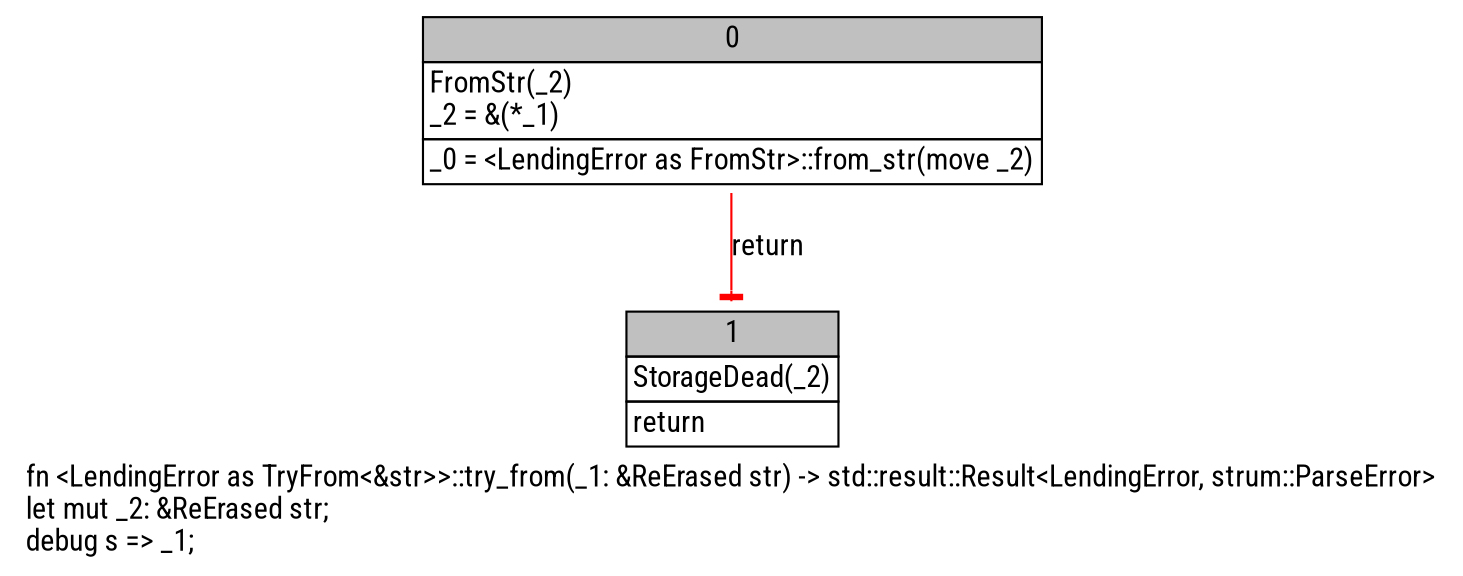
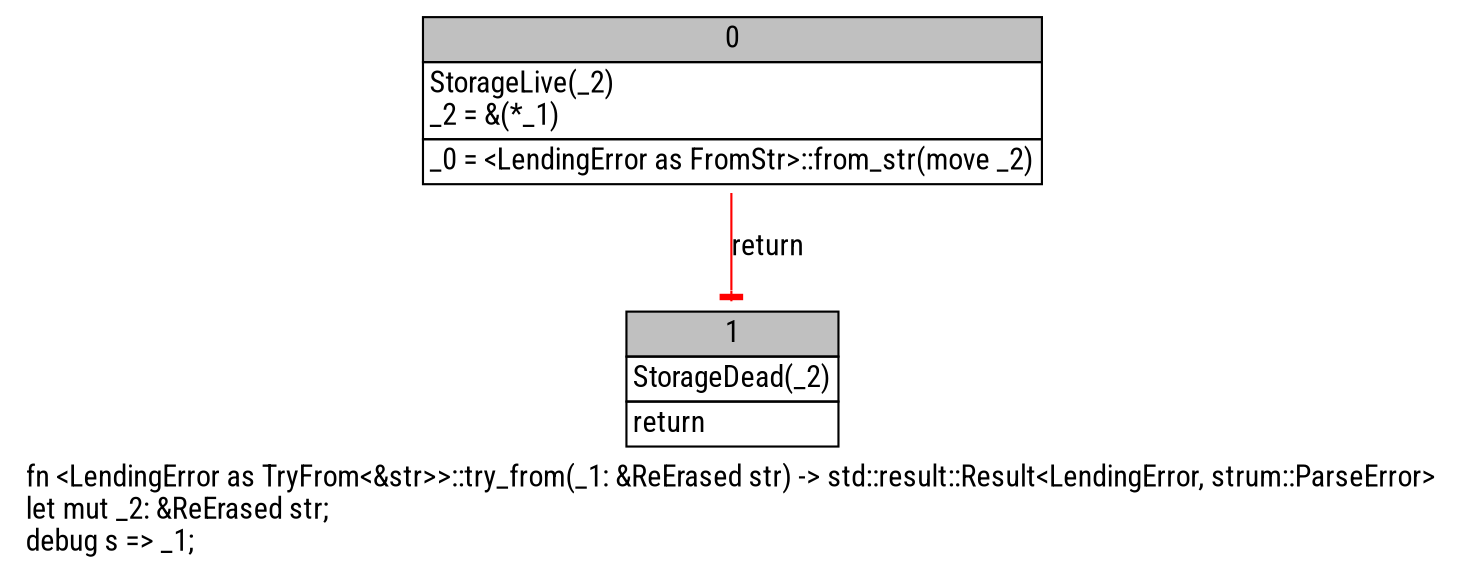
  digraph {
    fontname="Roboto Condensed"
    label=<fn &lt;LendingError as TryFrom&lt;&amp;str&gt;&gt;::try_from(_1: &amp;ReErased str) -&gt; std::result::Result&lt;LendingError, strum::ParseError&gt;<br align="left"/>let mut _2: &amp;ReErased str;<br align="left"/>debug s =&gt; _1;<br align="left"/>>
    node [fontname="Roboto Condensed" shape=none]
-   n1 [label=<<table border="0" cellborder="1" cellspacing="0"><tr><td bgcolor="gray" align="center" colspan="1">0</td></tr><tr><td align="left" balign="left">FromStr(_2)<br/>_2 = &amp;(*_1)<br/></td></tr><tr><td align="left">_0 = &lt;LendingError as FromStr&gt;::from_str(move _2)</td></tr></table>>]
+   n1 [label=<<table border="0" cellborder="1" cellspacing="0"><tr><td bgcolor="gray" align="center" colspan="1">0</td></tr><tr><td align="left" balign="left">StorageLive(_2)<br/>_2 = &amp;(*_1)<br/></td></tr><tr><td align="left">_0 = &lt;LendingError as FromStr&gt;::from_str(move _2)</td></tr></table>>]
    n2 [label=<<table border="0" cellborder="1" cellspacing="0"><tr><td bgcolor="gray" align="center" colspan="1">1</td></tr><tr><td align="left" balign="left">StorageDead(_2)<br/></td></tr><tr><td align="left">return</td></tr></table>>]
    n1 -> n2 [fontname="Roboto Condensed" label=return color=red style=solid arrowhead=tee]
  }
